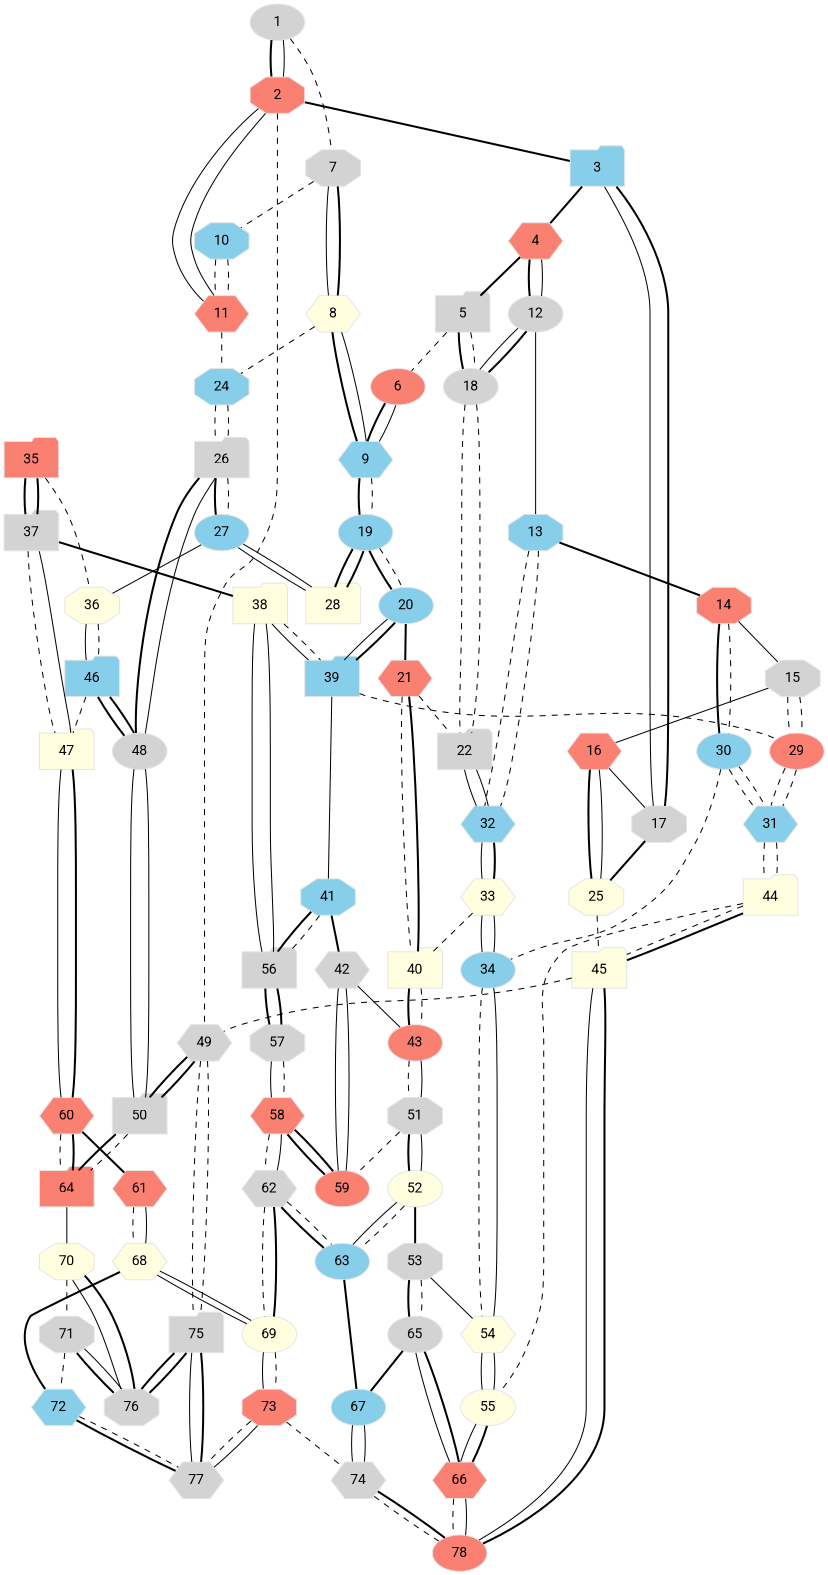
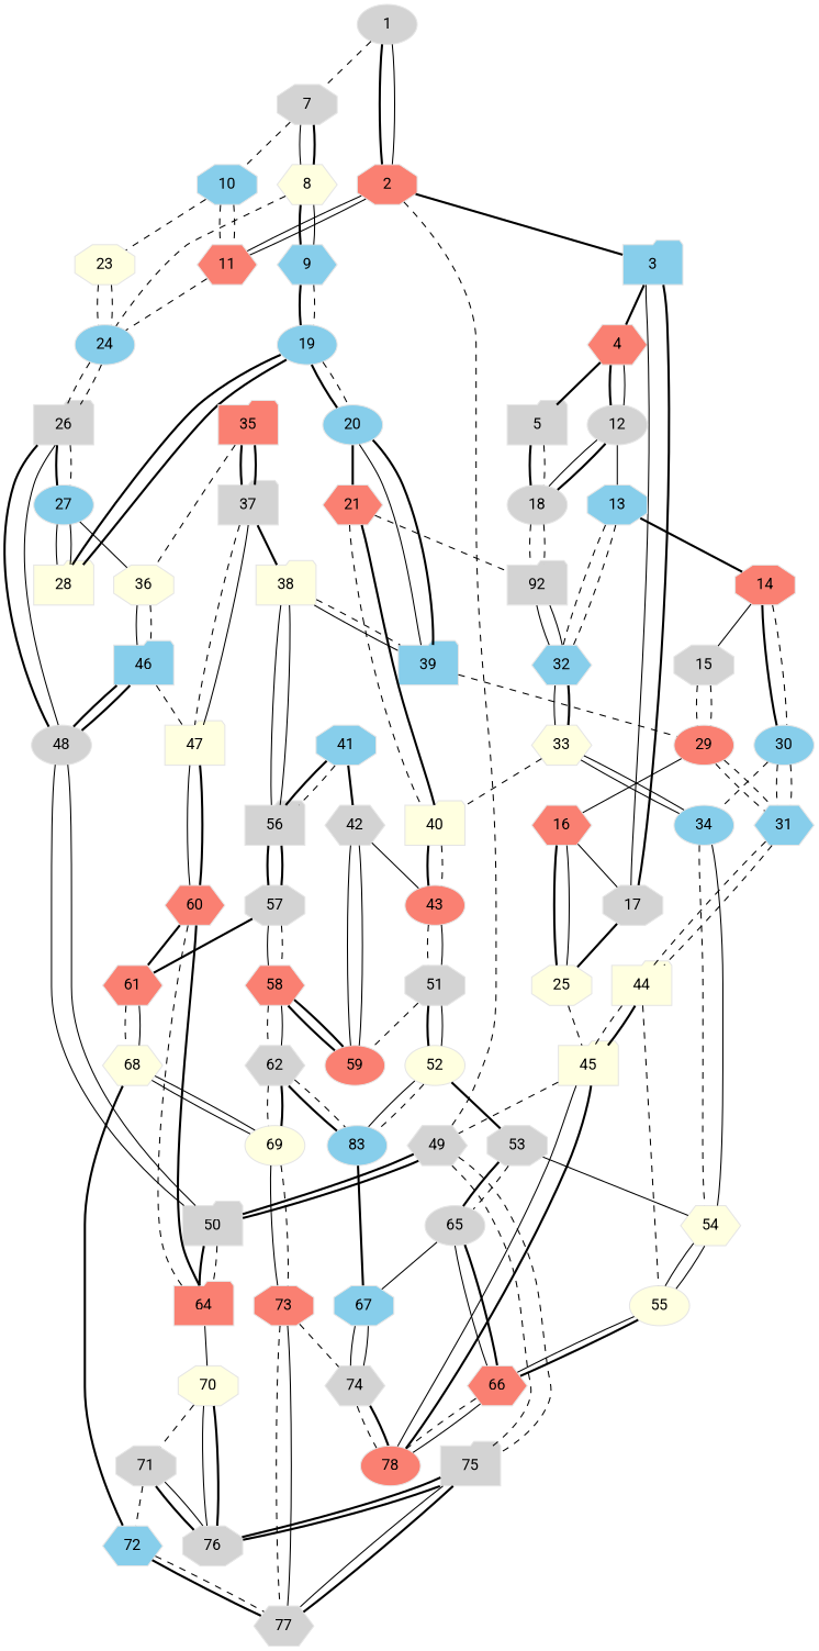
  graph {
    fontname=Roboto
    node [color=gray90 fillcolor=lightgrey fontname=Roboto shape=ellipse style=filled]
    edge [fontname=Roboto style=dashed]
    2 [fillcolor=salmon shape=octagon]
    1
    7 [shape=octagon]
    3 [fillcolor=skyblue shape=folder]
    11 [fillcolor=salmon shape=hexagon]
    49 [shape=hexagon]
    8 [fillcolor=lightyellow shape=hexagon]
    10 [fillcolor=skyblue shape=octagon]
    4 [fillcolor=salmon shape=hexagon]
    17 [shape=octagon]
-   24 [fillcolor=skyblue shape=octagon]
+   24 [fillcolor=skyblue]
    50 [shape=folder]
    75 [shape=folder]
    5 [shape=folder]
    12
    25 [fillcolor=lightyellow shape=octagon]
-   6 [fillcolor=salmon]
    18
    13 [fillcolor=skyblue shape=octagon]
    9 [fillcolor=skyblue shape=hexagon]
-   22 [shape=folder]
+   22 [shape=folder label=92]
    19 [fillcolor=skyblue]
+   23 [fillcolor=lightyellow shape=octagon]
    20 [fillcolor=skyblue]
    28 [fillcolor=lightyellow shape=folder]
    26 [shape=folder]
    14 [fillcolor=salmon shape=octagon]
    32 [fillcolor=skyblue shape=hexagon]
    15 [shape=octagon]
    30 [fillcolor=skyblue]
    33 [fillcolor=lightyellow shape=hexagon]
    16 [fillcolor=salmon shape=hexagon]
    29 [fillcolor=salmon]
    31 [fillcolor=skyblue shape=hexagon]
    34 [fillcolor=skyblue]
    45 [fillcolor=lightyellow shape=folder]
    21 [fillcolor=salmon shape=hexagon]
    39 [fillcolor=skyblue shape=folder]
    40 [fillcolor=lightyellow shape=folder]
    41 [fillcolor=skyblue shape=octagon]
    43 [fillcolor=salmon]
    27 [fillcolor=skyblue]
    48
    78 [fillcolor=salmon]
    36 [fillcolor=lightyellow shape=octagon]
    46 [fillcolor=skyblue shape=folder]
    44 [fillcolor=lightyellow shape=folder]
    54 [fillcolor=lightyellow shape=hexagon]
    55 [fillcolor=lightyellow]
    35 [fillcolor=salmon shape=folder]
    37 [shape=folder]
    38 [fillcolor=lightyellow shape=folder]
    47 [fillcolor=lightyellow shape=folder]
    56 [shape=folder]
    60 [fillcolor=salmon shape=hexagon]
    57 [shape=octagon]
    42 [shape=hexagon]
    51 [shape=octagon]
    59 [fillcolor=salmon]
    52 [fillcolor=lightyellow]
    66 [fillcolor=salmon shape=hexagon]
    64 [fillcolor=salmon shape=folder]
    61 [fillcolor=salmon shape=hexagon]
    76 [shape=octagon]
    77 [shape=hexagon]
    70 [fillcolor=lightyellow shape=octagon]
    53 [shape=octagon]
-   63 [fillcolor=skyblue]
+   63 [fillcolor=skyblue label=83]
    65
-   67 [fillcolor=skyblue]
+   67 [fillcolor=skyblue shape=octagon]
    58 [fillcolor=salmon shape=hexagon]
    62 [shape=hexagon]
    68 [fillcolor=lightyellow shape=hexagon]
    69 [fillcolor=lightyellow]
    72 [fillcolor=skyblue shape=hexagon]
    73 [fillcolor=salmon shape=octagon]
    74 [shape=hexagon]
    71 [shape=octagon]
    2 -- 3 [style=bold]
    2 -- 11 [style=solid]
    2 -- 11 [style=solid]
    2 -- 49
    1 -- 2 [style=bold]
    1 -- 2 [style=solid]
    1 -- 7
    7 -- 8 [style=solid]
    7 -- 8 [style=bold]
    7 -- 10
    3 -- 4 [style=bold]
    3 -- 17 [style=solid]
    3 -- 17 [style=bold]
    11 -- 24
    49 -- 50 [style=bold]
    49 -- 50 [style=bold]
    49 -- 75
    49 -- 75
    8 -- 24
    8 -- 9 [style=bold]
    8 -- 9 [style=solid]
    10 -- 11
    10 -- 11
+   10 -- 23
    4 -- 5 [style=bold]
    4 -- 12 [style=bold]
    4 -- 12 [style=solid]
    17 -- 25 [style=bold]
    24 -- 26
    24 -- 26
    50 -- 64 [style=bold]
    50 -- 64
    75 -- 76 [style=bold]
    75 -- 76 [style=bold]
    75 -- 77 [style=solid]
    75 -- 77 [style=bold]
-   5 -- 6
    5 -- 18 [style=bold]
    5 -- 18
    12 -- 18 [style=solid]
    12 -- 18 [style=bold]
    12 -- 13 [style=solid]
    25 -- 45
-   6 -- 9 [style=bold]
-   6 -- 9 [style=solid]
    18 -- 22
    18 -- 22
    13 -- 14 [style=bold]
    13 -- 32
    13 -- 32
    9 -- 19 [style=bold]
    9 -- 19
    22 -- 32 [style=solid]
    22 -- 32 [style=solid]
    19 -- 20 [style=bold]
    19 -- 20
    19 -- 28 [style=bold]
    19 -- 28 [style=bold]
+   23 -- 24
+   23 -- 24
    20 -- 21 [style=bold]
    20 -- 39 [style=solid]
    20 -- 39 [style=bold]
    26 -- 27 [style=bold]
    26 -- 27
    26 -- 48 [style=bold]
    26 -- 48 [style=solid]
    14 -- 15 [style=solid]
    14 -- 30 [style=bold]
    14 -- 30
    32 -- 33 [style=solid]
    32 -- 33 [style=bold]
-   15 -- 16 [style=solid]
+   29 -- 16 [style=solid]
    15 -- 29
    15 -- 29
    30 -- 31
    30 -- 31
    30 -- 34
    33 -- 34 [style=solid]
    33 -- 34 [style=solid]
    33 -- 40
    16 -- 17 [style=solid]
    16 -- 25 [style=bold]
    16 -- 25 [style=solid]
    29 -- 31
    29 -- 31
    31 -- 44
    31 -- 44
    34 -- 54
    34 -- 54 [style=solid]
    45 -- 49
    45 -- 78 [style=solid]
    45 -- 78 [style=bold]
    21 -- 22
    21 -- 40
    21 -- 40 [style=bold]
    39 -- 29
-   39 -- 41 [style=solid]
    40 -- 43 [style=bold]
    40 -- 43
    41 -- 56 [style=bold]
    41 -- 56
    41 -- 42 [style=bold]
    43 -- 51
    43 -- 51 [style=solid]
    27 -- 28 [style=solid]
    27 -- 28 [style=solid]
    27 -- 36 [style=solid]
    48 -- 50 [style=solid]
    48 -- 50 [style=solid]
    36 -- 46 [style=solid]
    36 -- 46
    46 -- 48 [style=bold]
    46 -- 48 [style=bold]
    46 -- 47
    44 -- 45
    44 -- 45 [style=bold]
    44 -- 55
    54 -- 55 [style=solid]
    54 -- 55 [style=solid]
    55 -- 66 [style=solid]
    55 -- 66 [style=bold]
    35 -- 36
    35 -- 37 [style=bold]
    35 -- 37 [style=bold]
    37 -- 38 [style=bold]
    37 -- 47
    37 -- 47 [style=solid]
    38 -- 39 [style=solid]
    38 -- 39
    38 -- 56 [style=solid]
    38 -- 56 [style=solid]
    47 -- 60 [style=solid]
    47 -- 60 [style=bold]
    56 -- 57 [style=bold]
    56 -- 57 [style=bold]
    60 -- 64
    60 -- 64 [style=bold]
    60 -- 61 [style=bold]
+   57 -- 61 [style=bold]
    57 -- 58 [style=solid]
    57 -- 58
    42 -- 43 [style=solid]
    42 -- 59 [style=solid]
    42 -- 59 [style=solid]
    51 -- 59
    51 -- 52 [style=bold]
    51 -- 52 [style=solid]
    52 -- 53 [style=bold]
    52 -- 63 [style=solid]
    52 -- 63
    66 -- 78
    66 -- 78 [style=solid]
    64 -- 70 [style=solid]
    61 -- 68
    61 -- 68 [style=solid]
    70 -- 76 [style=solid]
    70 -- 76 [style=bold]
    70 -- 71
    53 -- 54 [style=solid]
    53 -- 65 [style=bold]
    53 -- 65
    63 -- 67 [style=bold]
    65 -- 66 [style=solid]
    65 -- 66 [style=bold]
-   65 -- 67 [style=bold]
+   65 -- 67 [style=solid]
    67 -- 74 [style=solid]
    67 -- 74 [style=solid]
    58 -- 59 [style=bold]
    58 -- 59 [style=bold]
    58 -- 62
    58 -- 62 [style=solid]
    62 -- 63 [style=bold]
    62 -- 63
    62 -- 69
    62 -- 69 [style=bold]
    68 -- 69 [style=solid]
    68 -- 69 [style=solid]
    68 -- 72 [style=bold]
    69 -- 73 [style=solid]
    69 -- 73
    72 -- 77 [style=bold]
    72 -- 77
    73 -- 77
    73 -- 77 [style=solid]
    73 -- 74
    74 -- 78
    74 -- 78 [style=bold]
    71 -- 76 [style=bold]
    71 -- 76 [style=solid]
    71 -- 72
  }
